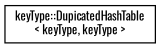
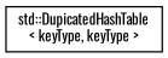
  digraph {
    rankdir=LR
    fontname=Oswald
-   n1 [color=black fillcolor=white fontname=Oswald fontsize=10 height=0.2 label="keyType::DupicatedHashTable\l\< keyType, keyType \>" shape=record style=filled width=0.4]
+   n1 [color=black fillcolor=white fontname=Oswald fontsize=10 height=0.2 label="std::DupicatedHashTable\l\< keyType, keyType \>" shape=record style=filled width=0.4]
  }
